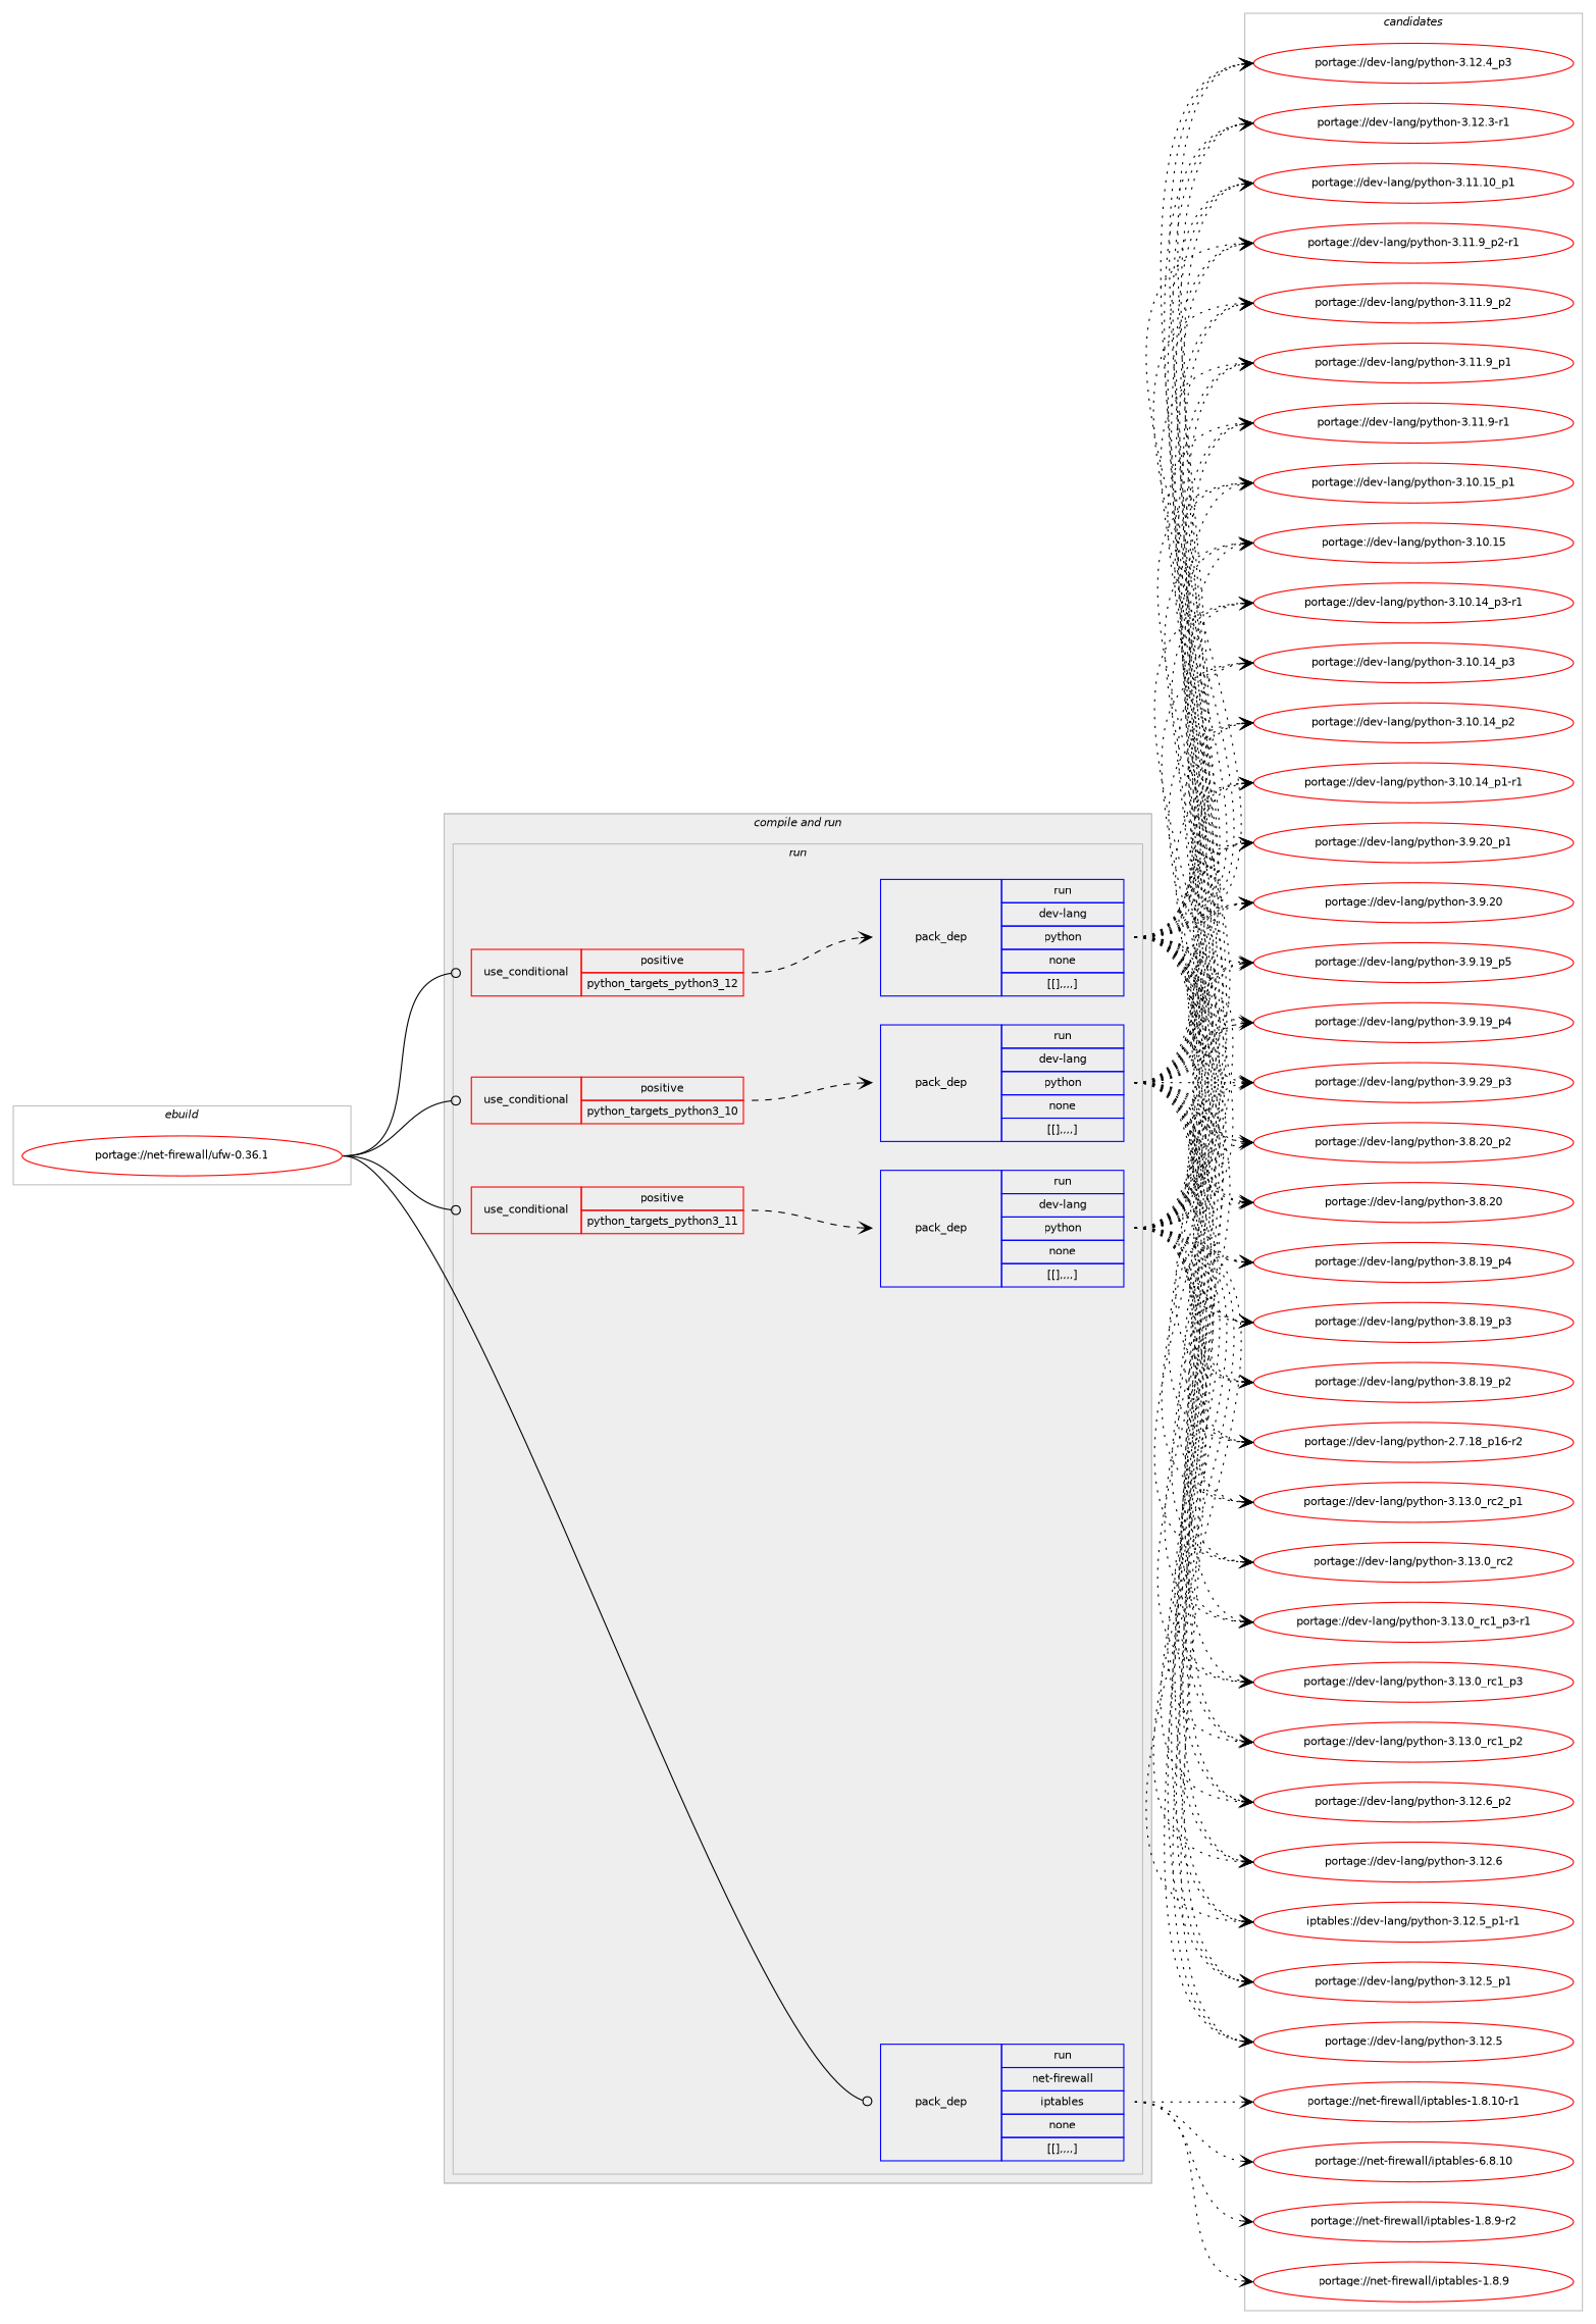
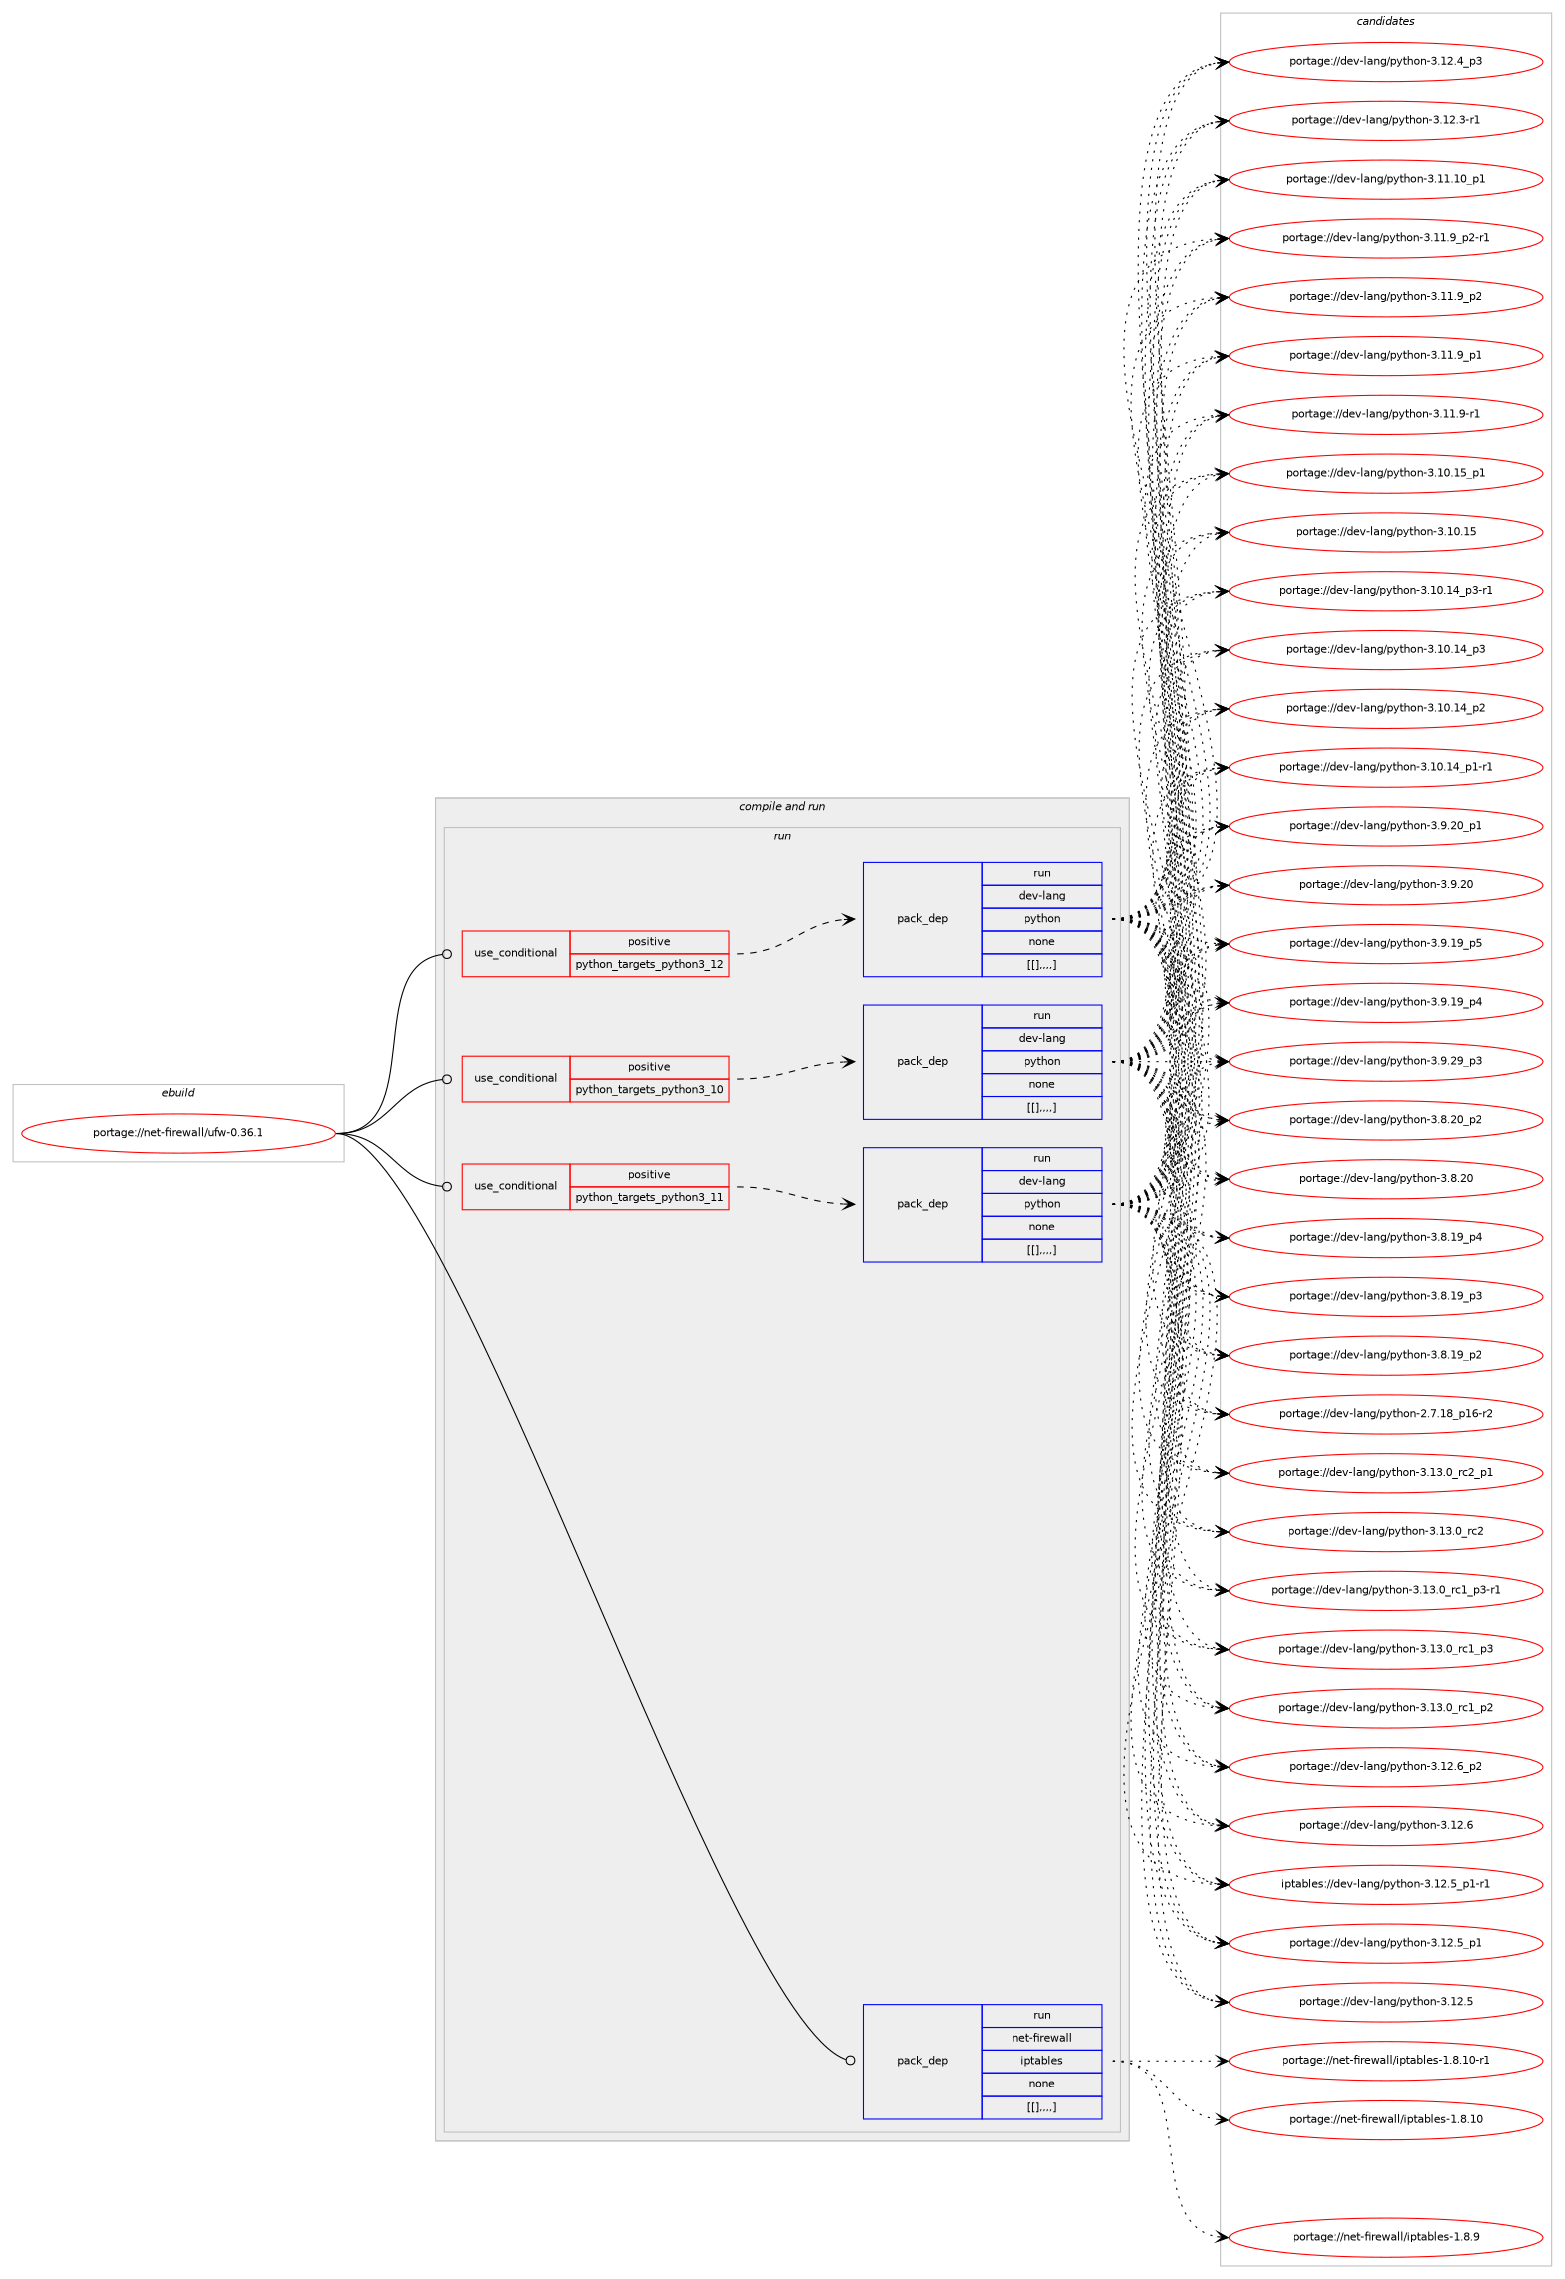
  digraph {
    compound=true
    concentrate=true
    fontname=Helvetica
    fontsize=10
    newrank=true
    rankdir=LR
    ranksep=1.5
    node [color=red fontname=Helvetica fontsize=10]
    edge [arrowhead=vee headport=w style=dotted tailport=e weight=100]
    n1 [label="portage://net-firewall/ufw-0.36.1" width=4]
    n2 [color=blue label=<<TABLE BORDER="0" CELLBORDER="1" CELLSPACING="0" CELLPADDING="4" WIDTH="220"><TR><TD ROWSPAN="6" CELLPADDING="30">pack_dep</TD></TR><TR><TD WIDTH="110">run</TD></TR><TR><TD>dev-lang</TD></TR><TR><TD>python</TD></TR><TR><TD>none</TD></TR><TR><TD>[[],,,,]</TD></TR></TABLE>> shape=none]
    n3 [label=<<TABLE BORDER="0" CELLBORDER="1" CELLSPACING="0" CELLPADDING="4"><TR><TD ROWSPAN="3" CELLPADDING="10">use_conditional</TD></TR><TR><TD>positive</TD></TR><TR><TD>python_targets_python3_10</TD></TR></TABLE>> shape=none]
    n4 [color=blue label=<<TABLE BORDER="0" CELLBORDER="1" CELLSPACING="0" CELLPADDING="4" WIDTH="220"><TR><TD ROWSPAN="6" CELLPADDING="30">pack_dep</TD></TR><TR><TD WIDTH="110">run</TD></TR><TR><TD>dev-lang</TD></TR><TR><TD>python</TD></TR><TR><TD>none</TD></TR><TR><TD>[[],,,,]</TD></TR></TABLE>> shape=none]
    n5 [label=<<TABLE BORDER="0" CELLBORDER="1" CELLSPACING="0" CELLPADDING="4"><TR><TD ROWSPAN="3" CELLPADDING="10">use_conditional</TD></TR><TR><TD>positive</TD></TR><TR><TD>python_targets_python3_11</TD></TR></TABLE>> shape=none]
    n6 [color=blue label=<<TABLE BORDER="0" CELLBORDER="1" CELLSPACING="0" CELLPADDING="4" WIDTH="220"><TR><TD ROWSPAN="6" CELLPADDING="30">pack_dep</TD></TR><TR><TD WIDTH="110">run</TD></TR><TR><TD>dev-lang</TD></TR><TR><TD>python</TD></TR><TR><TD>none</TD></TR><TR><TD>[[],,,,]</TD></TR></TABLE>> shape=none]
    n7 [label=<<TABLE BORDER="0" CELLBORDER="1" CELLSPACING="0" CELLPADDING="4"><TR><TD ROWSPAN="3" CELLPADDING="10">use_conditional</TD></TR><TR><TD>positive</TD></TR><TR><TD>python_targets_python3_12</TD></TR></TABLE>> shape=none]
    n8 [color=blue label=<<TABLE BORDER="0" CELLBORDER="1" CELLSPACING="0" CELLPADDING="4" WIDTH="220"><TR><TD ROWSPAN="6" CELLPADDING="30">pack_dep</TD></TR><TR><TD WIDTH="110">run</TD></TR><TR><TD>net-firewall</TD></TR><TR><TD>iptables</TD></TR><TR><TD>none</TD></TR><TR><TD>[[],,,,]</TD></TR></TABLE>> shape=none]
    n9 [label="portage://dev-lang/python-3.13.0_rc2_p1" width=4]
    n10 [label="portage://dev-lang/python-3.13.0_rc2" width=4]
    n11 [label="portage://dev-lang/python-3.13.0_rc1_p3-r1" width=4]
    n12 [label="portage://dev-lang/python-3.13.0_rc1_p3" width=4]
    n13 [label="portage://dev-lang/python-3.13.0_rc1_p2" width=4]
    n14 [label="portage://dev-lang/python-3.12.6_p2" width=4]
    n15 [label="portage://dev-lang/python-3.12.6" width=4]
    n16 [label="iptables://dev-lang/python-3.12.5_p1-r1" width=4]
    n17 [label="portage://dev-lang/python-3.12.5_p1" width=4]
    n18 [label="portage://dev-lang/python-3.12.5" width=4]
    n19 [label="portage://dev-lang/python-3.12.4_p3" width=4]
    n20 [label="portage://dev-lang/python-3.12.3-r1" width=4]
    n21 [label="portage://dev-lang/python-3.11.10_p1" width=4]
    n22 [label="portage://dev-lang/python-3.11.9_p2-r1" width=4]
    n23 [label="portage://dev-lang/python-3.11.9_p2" width=4]
    n24 [label="portage://dev-lang/python-3.11.9_p1" width=4]
    n25 [label="portage://dev-lang/python-3.11.9-r1" width=4]
    n26 [label="portage://dev-lang/python-3.10.15_p1" width=4]
    n27 [label="portage://dev-lang/python-3.10.15" width=4]
    n28 [label="portage://dev-lang/python-3.10.14_p3-r1" width=4]
    n29 [label="portage://dev-lang/python-3.10.14_p3" width=4]
    n30 [label="portage://dev-lang/python-3.10.14_p2" width=4]
    n31 [label="portage://dev-lang/python-3.10.14_p1-r1" width=4]
    n32 [label="portage://dev-lang/python-3.9.20_p1" width=4]
    n33 [label="portage://dev-lang/python-3.9.20" width=4]
    n34 [label="portage://dev-lang/python-3.9.19_p5" width=4]
    n35 [label="portage://dev-lang/python-3.9.19_p4" width=4]
    n36 [label="portage://dev-lang/python-3.9.29_p3" width=4]
    n37 [label="portage://dev-lang/python-3.8.20_p2" width=4]
    n38 [label="portage://dev-lang/python-3.8.20" width=4]
    n39 [label="portage://dev-lang/python-3.8.19_p4" width=4]
    n40 [label="portage://dev-lang/python-3.8.19_p3" width=4]
    n41 [label="portage://dev-lang/python-3.8.19_p2" width=4]
    n42 [label="portage://dev-lang/python-2.7.18_p16-r2" width=4]
    n43 [label="portage://net-firewall/iptables-1.8.10-r1" width=4]
-   n44 [label="portage://net-firewall/iptables-6.8.10" width=4]
-   n45 [label="portage://net-firewall/iptables-1.8.9-r2" width=4]
+   n44 [label="portage://net-firewall/iptables-1.8.10" width=4]
    n46 [label="portage://net-firewall/iptables-1.8.9" width=4]
    subgraph cluster_1 {
      color=gray
      label=<<i>ebuild</i>>
      n1
    }
    subgraph cluster_2 {
      color=gray
      label=<<i>dependencies</i>>
      subgraph cluster_3 {
        color=gray
        fillcolor="#eeeeee"
        label=<<i>compile</i>>
        style=filled
      }
      subgraph cluster_4 {
        color=gray
        fillcolor="#eeeeee"
        label=<<i>compile and run</i>>
        style=filled
      }
      subgraph cluster_5 {
        color=gray
        fillcolor="#eeeeee"
        label=<<i>run</i>>
        style=filled
        subgraph sub_6 {
          color=gray
          fillcolor="#eeeeee"
          label=<<i>run</i>>
          style=filled
          n3
          subgraph sub_7 {
            color=gray
            fillcolor="#eeeeee"
            label=<<i>run</i>>
            style=filled
            n2
          }
        }
        subgraph sub_8 {
          color=gray
          fillcolor="#eeeeee"
          label=<<i>run</i>>
          style=filled
          n5
          subgraph sub_9 {
            color=gray
            fillcolor="#eeeeee"
            label=<<i>run</i>>
            style=filled
            n4
          }
        }
        subgraph sub_10 {
          color=gray
          fillcolor="#eeeeee"
          label=<<i>run</i>>
          style=filled
          n7
          subgraph sub_11 {
            color=gray
            fillcolor="#eeeeee"
            label=<<i>run</i>>
            style=filled
            n6
          }
        }
        subgraph sub_12 {
          color=gray
          fillcolor="#eeeeee"
          label=<<i>run</i>>
          style=filled
          n8
        }
      }
    }
    subgraph cluster_13 {
      color=gray
      label=<<i>candidates</i>>
      rank=same
      subgraph sub_14 {
        color=black
        label=<<i>candidates</i>>
        nodesep=1
        rank=same
        n9
        n10
        n11
        n12
        n13
        n14
        n15
        n16
        n17
        n18
        n19
        n20
        n21
        n22
        n23
        n24
        n25
        n26
        n27
        n28
        n29
        n30
        n31
        n32
        n33
        n34
        n35
        n36
        n37
        n38
        n39
        n40
        n41
        n42
      }
      subgraph sub_15 {
        color=black
        label=<<i>candidates</i>>
        nodesep=1
        rank=same
        n9
        n10
        n11
        n12
        n13
        n14
        n15
        n16
        n17
        n18
        n19
        n20
        n21
        n22
        n23
        n24
        n25
        n26
        n27
        n28
        n29
        n30
        n31
        n32
        n33
        n34
        n35
        n36
        n37
        n38
        n39
        n40
        n41
        n42
      }
      subgraph sub_16 {
        color=black
        label=<<i>candidates</i>>
        nodesep=1
        rank=same
        n9
        n10
        n11
        n12
        n13
        n14
        n15
        n16
        n17
        n18
        n19
        n20
        n21
        n22
        n23
        n24
        n25
        n26
        n27
        n28
        n29
        n30
        n31
        n32
        n33
        n34
        n35
        n36
        n37
        n38
        n39
        n40
        n41
        n42
      }
      subgraph sub_17 {
        color=black
        label=<<i>candidates</i>>
        nodesep=1
        rank=same
        n43
        n44
-       n45
        n46
      }
    }
    n1 -> n3 [arrowhead=odot style=solid weight=20]
    n1 -> n5 [arrowhead=odot style=solid weight=20]
    n1 -> n7 [arrowhead=odot style=solid weight=20]
    n1 -> n8 [arrowhead=odot style=solid weight=20]
    n2 -> n9
    n2 -> n10
    n2 -> n11
    n2 -> n12
    n2 -> n13
    n2 -> n14
    n2 -> n15
    n2 -> n16
    n2 -> n17
    n2 -> n18
    n2 -> n19
    n2 -> n20
    n2 -> n21
    n2 -> n22
    n2 -> n23
    n2 -> n24
    n2 -> n25
    n2 -> n26
    n2 -> n27
    n2 -> n28
    n2 -> n29
    n2 -> n30
    n2 -> n31
    n2 -> n32
    n2 -> n33
    n2 -> n34
    n2 -> n35
    n2 -> n36
    n2 -> n37
    n2 -> n38
    n2 -> n39
    n2 -> n40
    n2 -> n41
    n2 -> n42
    n3 -> n2 [style=dashed weight=20]
    n4 -> n9
    n4 -> n10
    n4 -> n11
    n4 -> n12
    n4 -> n13
    n4 -> n14
    n4 -> n15
    n4 -> n16
    n4 -> n17
    n4 -> n18
    n4 -> n19
    n4 -> n20
    n4 -> n21
    n4 -> n22
    n4 -> n23
    n4 -> n24
    n4 -> n25
    n4 -> n26
    n4 -> n27
    n4 -> n28
    n4 -> n29
    n4 -> n30
    n4 -> n31
    n4 -> n32
    n4 -> n33
    n4 -> n34
    n4 -> n35
    n4 -> n36
    n4 -> n37
    n4 -> n38
    n4 -> n39
    n4 -> n40
    n4 -> n41
    n4 -> n42
    n5 -> n4 [style=dashed weight=20]
    n6 -> n9
    n6 -> n10
    n6 -> n11
    n6 -> n12
    n6 -> n13
    n6 -> n14
    n6 -> n15
    n6 -> n16
    n6 -> n17
    n6 -> n18
    n6 -> n19
    n6 -> n20
    n6 -> n21
    n6 -> n22
    n6 -> n23
    n6 -> n24
    n6 -> n25
    n6 -> n26
    n6 -> n27
    n6 -> n28
    n6 -> n29
    n6 -> n30
    n6 -> n31
    n6 -> n32
    n6 -> n33
    n6 -> n34
    n6 -> n35
    n6 -> n36
    n6 -> n37
    n6 -> n38
    n6 -> n39
    n6 -> n40
    n6 -> n41
    n6 -> n42
    n7 -> n6 [style=dashed weight=20]
    n8 -> n43
    n8 -> n44
-   n8 -> n45
    n8 -> n46
  }
